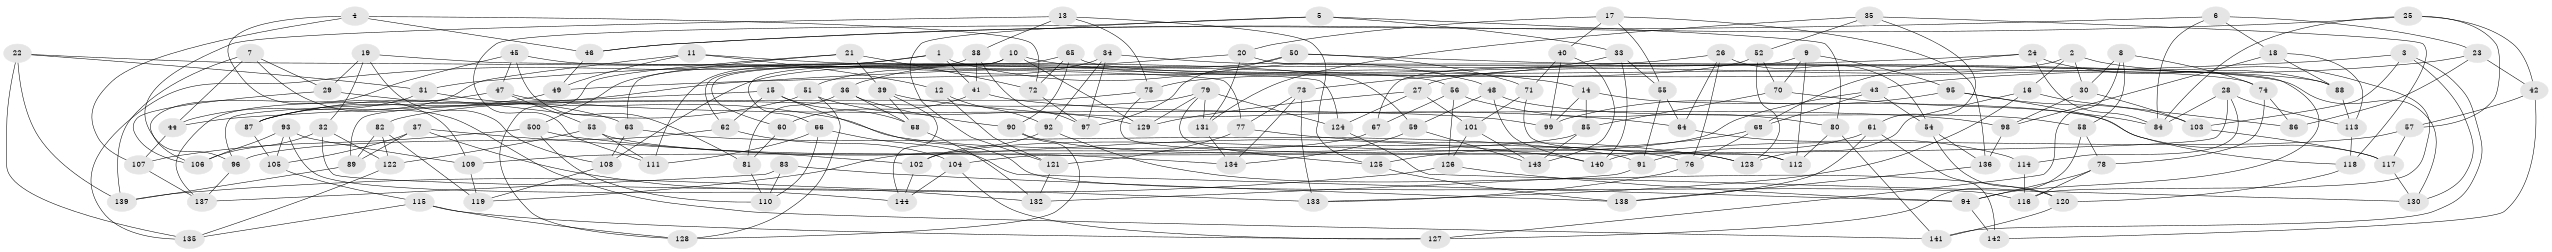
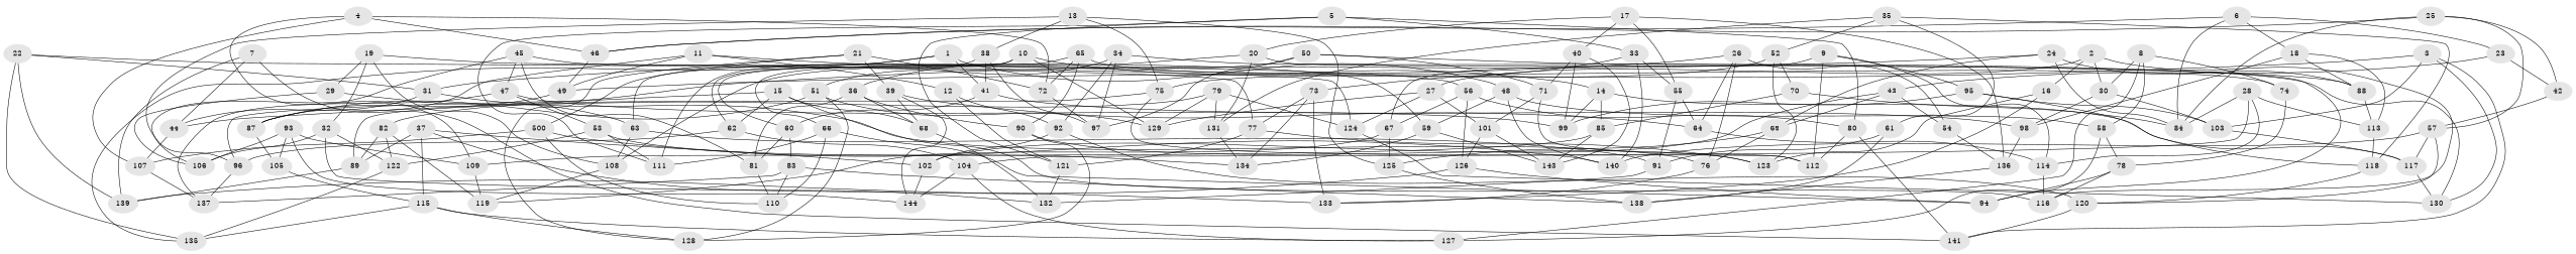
  graph {
    node [color=gray90 style=filled]
    1
    41
    48
    63
    135
    60
    98
    58
    140
    59
    108
    91
    2
    16
    27
    30
    116
-   86
    123
    133
    129
    124
    101
    103
    3
    49
    130
    141
    87
    117
    4
    46
    72
    107
    109
    97
    137
    119
    5
    33
    80
    111
    121
    55
    73
    112
    132
    6
    18
    23
    84
    88
    113
    42
    43
    7
    29
    44
    139
    106
    8
    74
    127
    78
    9
    67
    70
    95
    125
    85
    99
    118
    10
    14
    62
    81
    83
    96
    104
    11
    12
    56
    92
    126
    105
    102
    120
    114
    13
    38
    75
    89
    138
    143
    15
    68
    17
    20
    40
    136
    36
    94
    131
    71
    64
    19
    32
    122
    90
-   142
    134
    21
    39
    n114 [label=500]
    128
    144
    110
    22
    31
    77
    76
    57
    69
    54
    24
    25
    26
    28
    34
    51
    35
    52
    61
    37
    115
    45
    47
    53
    50
    65
    66
    79
    82
    93
    1 -- 41
    1 -- 48
    1 -- 63
    1 -- 135
    41 -- 60
    41 -- 98
    48 -- 58
    48 -- 140
    48 -- 59
    63 -- 108
    63 -- 91
    60 -- 81
+   60 -- 83
    98 -- 136
    58 -- 127
    58 -- 78
    59 -- 143
    59 -- 134
    108 -- 119
    91 -- 132
    2 -- 16
    2 -- 27
    2 -- 30
    2 -- 116
-   16 -- 86
    16 -- 123
    16 -- 133
    27 -- 129
    27 -- 124
    27 -- 101
    30 -- 98
    30 -- 103
    124 -- 130
    101 -- 126
    101 -- 143
    103 -- 117
    3 -- 103
    3 -- 49
    3 -- 130
    3 -- 141
    49 -- 87
    87 -- 105
    117 -- 130
    4 -- 46
    4 -- 72
    4 -- 107
    4 -- 109
    46 -- 49
    72 -- 97
    107 -- 137
    109 -- 119
    5 -- 33
    5 -- 80
    5 -- 111
    5 -- 121
    33 -- 140
    33 -- 55
    33 -- 73
    80 -- 141
    80 -- 112
    121 -- 132
    55 -- 91
    55 -- 64
    73 -- 133
    73 -- 134
    73 -- 77
    6 -- 46
    6 -- 18
    6 -- 23
    6 -- 84
    18 -- 98
    18 -- 88
    18 -- 113
-   23 -- 86
    23 -- 42
    23 -- 43
    88 -- 113
    113 -- 118
-   42 -- 142
    42 -- 57
    43 -- 102
    43 -- 69
    43 -- 54
    7 -- 141
-   7 -- 29
    7 -- 44
    7 -- 139
    29 -- 63
    29 -- 106
    44 -- 107
    8 -- 58
    8 -- 30
    8 -- 74
    8 -- 127
-   74 -- 86
    74 -- 78
    78 -- 116
    78 -- 94
    9 -- 112
    9 -- 67
-   9 -- 70
+   9 -- 114
    9 -- 95
    67 -- 119
-   79 -- 125
+   67 -- 125
    70 -- 84
    70 -- 85
    95 -- 103
    95 -- 99
    95 -- 118
    125 -- 138
    85 -- 109
    85 -- 143
    118 -- 120
    10 -- 60
    10 -- 129
    10 -- 14
    10 -- 62
    14 -- 117
    14 -- 85
    14 -- 99
    62 -- 96
    62 -- 104
    81 -- 110
    83 -- 137
    83 -- 138
    83 -- 110
    96 -- 137
    104 -- 127
    104 -- 144
    11 -- 49
    11 -- 87
    11 -- 12
    11 -- 56
    12 -- 121
    12 -- 92
    56 -- 80
    56 -- 67
    56 -- 126
    92 -- 102
    92 -- 120
    126 -- 139
    126 -- 94
    105 -- 115
    102 -- 144
    120 -- 141
    114 -- 116
    13 -- 125
    13 -- 96
    13 -- 38
    13 -- 75
    38 -- 41
    38 -- 97
    38 -- 111
    75 -- 112
    75 -- 89
    89 -- 139
    15 -- 116
    15 -- 44
    15 -- 62
    15 -- 68
    68 -- 132
    17 -- 55
    17 -- 20
    17 -- 40
    17 -- 136
    20 -- 36
    20 -- 94
    20 -- 131
    40 -- 99
    40 -- 143
    40 -- 71
    136 -- 138
    36 -- 81
    36 -- 68
    36 -- 90
-   94 -- 142
    131 -- 134
    71 -- 101
    71 -- 112
    64 -- 114
    19 -- 108
    19 -- 124
    19 -- 29
    19 -- 32
    32 -- 133
    32 -- 106
    32 -- 122
    122 -- 135
    90 -- 123
    90 -- 128
    21 -- 72
    21 -- 39
    21 -- n114
    21 -- 128
    39 -- 68
    39 -- 64
    39 -- 144
    n114 -- 140
    n114 -- 107
    n114 -- 110
    22 -- 135
    22 -- 139
    22 -- 31
    22 -- 77
    31 -- 44
    31 -- 76
    77 -- 123
    77 -- 121
    76 -- 133
    57 -- 140
    57 -- 117
    69 -- 125
    69 -- 76
-   54 -- 120
+   57 -- 120
    54 -- 136
    24 -- 84
    24 -- 88
    24 -- 96
    24 -- 69
    25 -- 46
    25 -- 84
    25 -- 42
    25 -- 57
    26 -- 64
    26 -- 31
    26 -- 76
    26 -- 54
    28 -- 84
    28 -- 113
    28 -- 104
    28 -- 114
    34 -- 130
    34 -- 97
    34 -- 92
    34 -- 51
    51 -- 129
    51 -- 87
    51 -- 128
    35 -- 118
    35 -- 131
    35 -- 52
    35 -- 61
    52 -- 123
    52 -- 70
    52 -- 75
    61 -- 91
    61 -- 138
-   61 -- 142
    37 -- 132
-   37 -- 105
+   37 -- 115
    37 -- 102
    37 -- 89
    115 -- 135
    115 -- 127
    115 -- 128
    45 -- 59
    45 -- 106
    45 -- 81
    45 -- 47
    47 -- 137
    47 -- 99
    47 -- 53
    53 -- 111
    53 -- 122
    53 -- 134
    50 -- 108
    50 -- 97
    50 -- 88
    50 -- 71
    65 -- 72
    65 -- 74
    65 -- 90
    65 -- 66
    66 -- 111
    66 -- 94
    66 -- 110
    79 -- 129
    79 -- 124
    79 -- 131
    79 -- 82
    82 -- 119
    82 -- 89
    82 -- 122
    93 -- 109
    93 -- 106
    93 -- 105
    93 -- 144
  }
